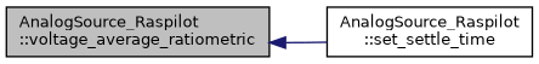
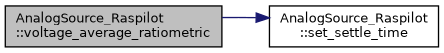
  digraph {
    rankdir=LR
    node [color=black fontname=Helvetica fontsize=10 shape=record style=filled]
    n1 [fillcolor=grey75 fontcolor=black height=0.2 label="AnalogSource_Raspilot\l::voltage_average_ratiometric" width=0.4]
    n2 [fillcolor=white height=0.2 label="AnalogSource_Raspilot\l::set_settle_time" width=0.4]
-   n1 -> n2 [color=midnightblue dir=back fontname=Helvetica fontsize=10 labelfontname=Helvetica labelfontsize=10 style=solid]
+   n2 -> n1 [color=midnightblue dir=back fontname=Helvetica fontsize=10 labelfontname=Helvetica labelfontsize=10 style=solid]
  }
